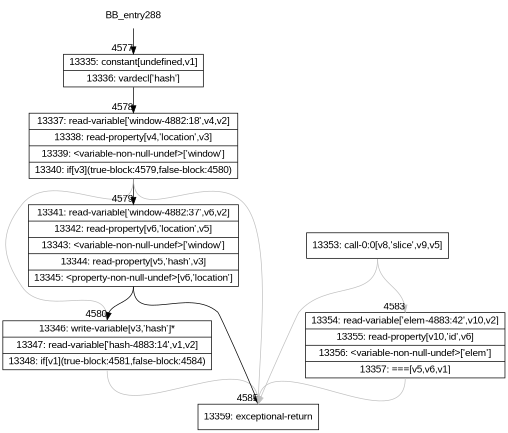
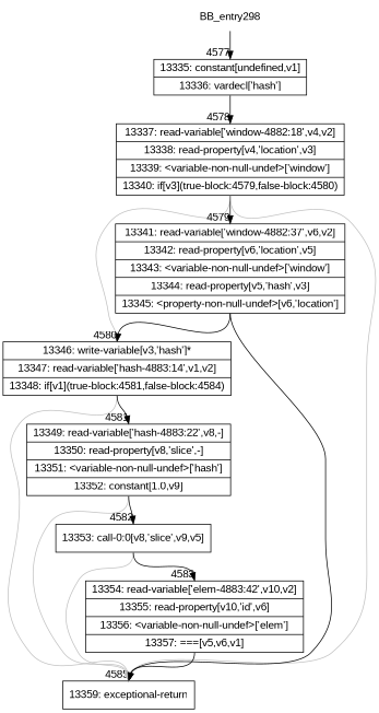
  digraph {
    fontname="Liberation Sans"
    rankdir=TD
    node [fontname="Liberation Sans" shape=record]
    edge [fontname="Liberation Sans" headport=n tailport=s]
-   BB_entry298 [shape=none label=BB_entry288]
+   BB_entry298 [shape=none]
    n2 [label="{13335: constant[undefined,v1]|13336: vardecl['hash']}"]
    n3 [label="{13337: read-variable['window-4882:18',v4,v2]|13338: read-property[v4,'location',v3]|13339: \<variable-non-null-undef\>['window']|13340: if[v3](true-block:4579,false-block:4580)}"]
    n4 [label="{13346: write-variable[v3,'hash']*|13347: read-variable['hash-4883:14',v1,v2]|13348: if[v1](true-block:4581,false-block:4584)}"]
    n5 [label="{13341: read-variable['window-4882:37',v6,v2]|13342: read-property[v6,'location',v5]|13343: \<variable-non-null-undef\>['window']|13344: read-property[v5,'hash',v3]|13345: \<property-non-null-undef\>[v6,'location']}"]
    n6 [label="{13359: exceptional-return}"]
+   n7 [label="{13349: read-variable['hash-4883:22',v8,-]|13350: read-property[v8,'slice',-]|13351: \<variable-non-null-undef\>['hash']|13352: constant[1.0,v9]}"]
    n8 [label="{13353: call-0:0[v8,'slice',v9,v5]}"]
    n9 [label="{13354: read-variable['elem-4883:42',v10,v2]|13355: read-property[v10,'id',v6]|13356: \<variable-non-null-undef\>['elem']|13357: ===[v5,v6,v1]}"]
    BB_entry298 -> n2 [headlabel="    4577"]
    n2 -> n3 [headlabel="      4578"]
    n3 -> n4 [color=gray headlabel="      4580"]
    n3 -> n5 [headlabel="      4579"]
    n3 -> n6 [color=gray headlabel="      4585"]
    n4 -> n6 [color=gray]
+   n4 -> n7 [headlabel="      4581"]
    n5 -> n4
    n5 -> n6 [color=black]
+   n7 -> n6 [color=gray]
+   n7 -> n8 [headlabel="      4582"]
    n8 -> n6 [color=gray]
-   n8 -> n9 [headlabel="      4583" color=gray]
-   n9 -> n6 [color=gray]
+   n8 -> n9 [headlabel="      4583"]
+   n9 -> n6 [color=black]
  }
